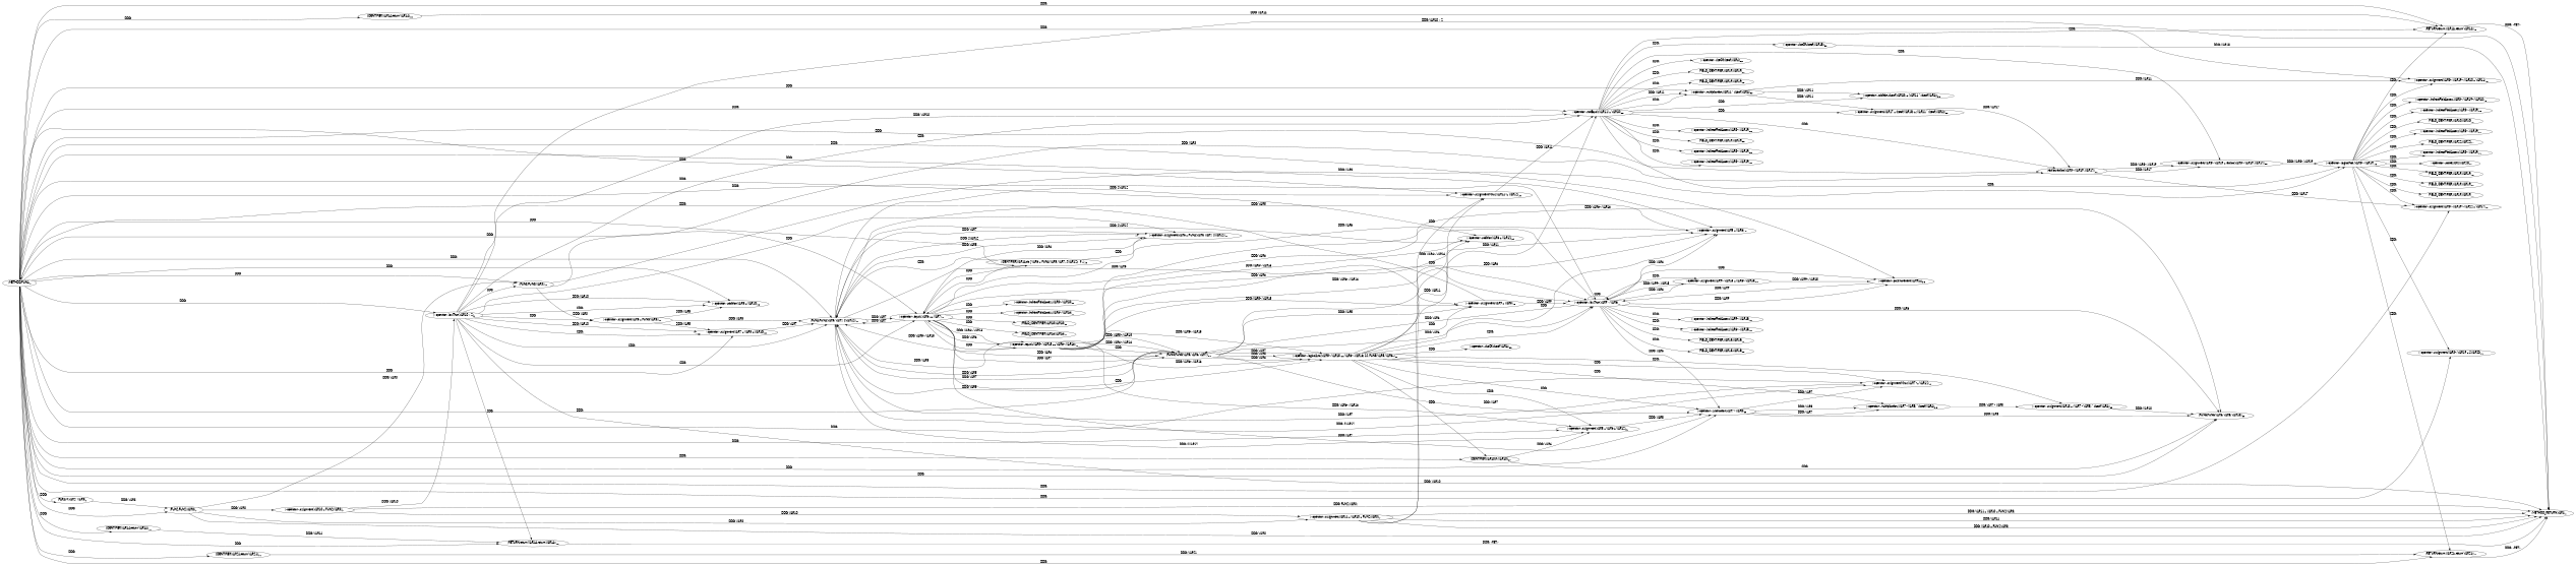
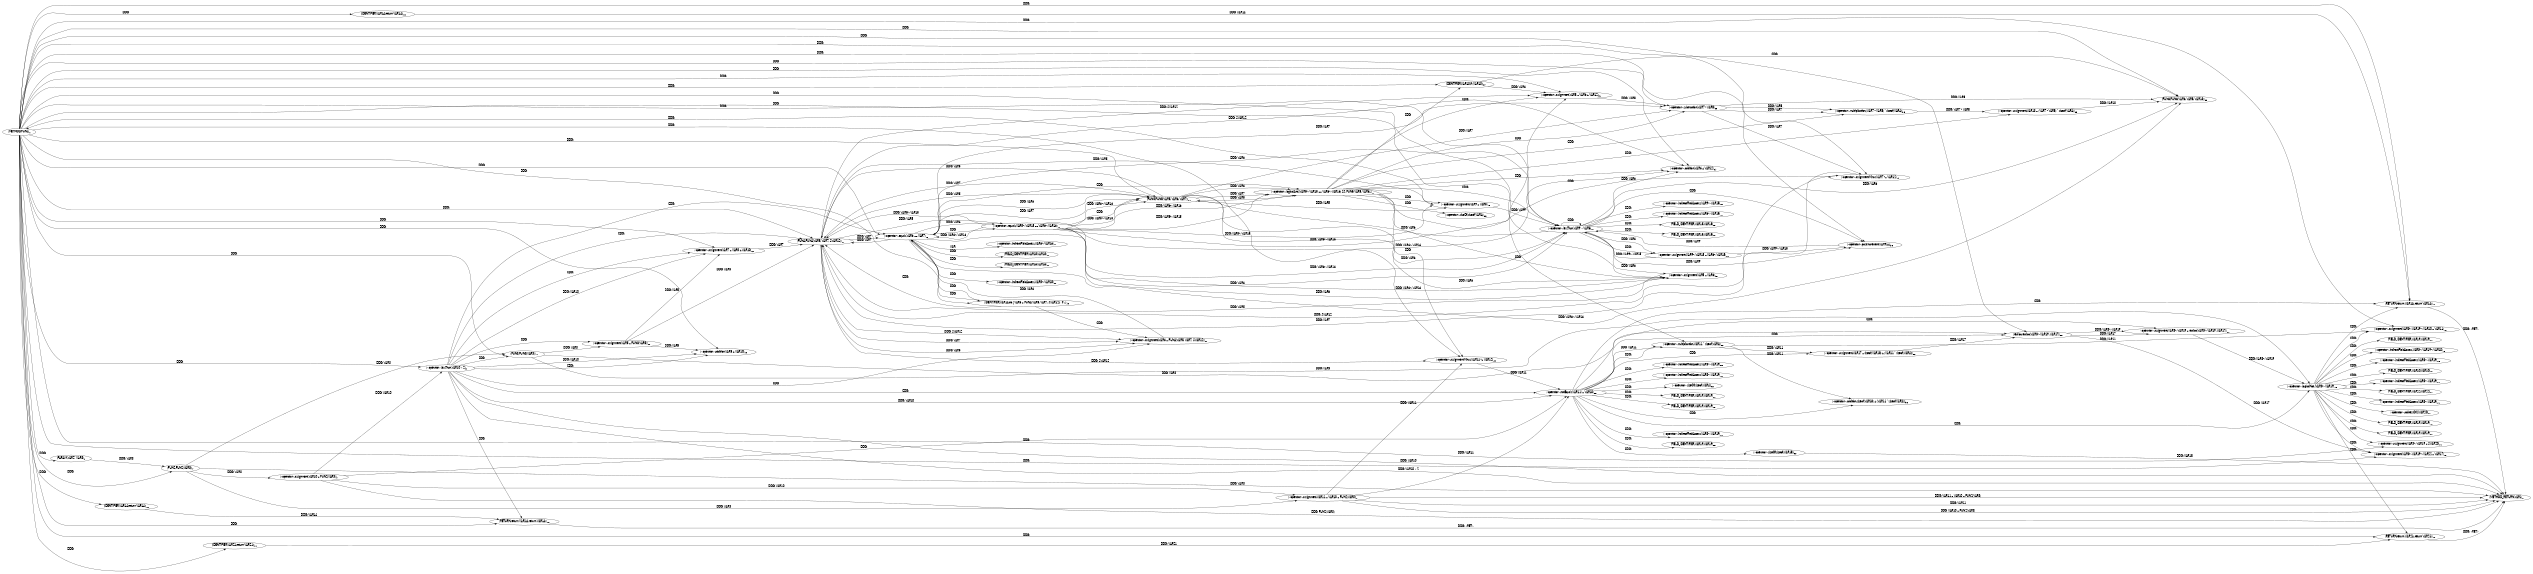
  digraph {
    fontname=Lato
    rankdir=LR
    node [fontname=Lato]
    edge [fontname=Lato]
    n1 [label=<(METHOD,FUN1)<SUB>1</SUB>>]
    n2 [label=<(PARAM,VAR2* VAR3)<SUB>1</SUB>>]
    n3 [label=<(&lt;operator&gt;.assignment,VAR7 = VAR5 + VAR10)<SUB>13</SUB>>]
    n4 [label=<(RETURN,return VAR14;,return VAR14;)<SUB>79</SUB>>]
    n5 [label=<(&lt;operator&gt;.lessThan,VAR10 &lt; 2)<SUB>9</SUB>>]
    n6 [label=<(IDENTIFIER,VAR14,do 	{ 		VAR6 = FUN4(VAR5, VAR7, &amp;VAR12);  		if ...)<SUB>48</SUB>>]
    n7 [label=<(&lt;operator&gt;.notEquals,VAR11 != VAR10)<SUB>50</SUB>>]
    n8 [label=<(IDENTIFIER,VAR14,return VAR14;)<SUB>79</SUB>>]
    n9 [label=<(RETURN,return VAR14;,return VAR14;)<SUB>10</SUB>>]
    n10 [label=<(FUN3,FUN3(VAR3))<SUB>12</SUB>>]
    n11 [label=<(&lt;operator&gt;.addition,VAR5 + VAR10)<SUB>13</SUB>>]
    n12 [label=<(&lt;operator&gt;.assignment,VAR3-&gt;VAR19-&gt;VAR10 = VAR11)<SUB>75</SUB>>]
    n13 [label=<(&lt;operator&gt;.assignment,VAR3-&gt;VAR19-&gt;VAR22 = VAR17)<SUB>79</SUB>>]
    n14 [label=<(FUN2,FUN2(VAR3))<SUB>7</SUB>>]
    n15 [label=<(IDENTIFIER,VAR14,return VAR14;)<SUB>10</SUB>>]
    n16 [label=<(&lt;operator&gt;.equals,VAR6 == VAR7)<SUB>19</SUB>>]
    n17 [label=<(FUN4,FUN4(VAR5, VAR7, &amp;VAR12))<SUB>17</SUB>>]
    n18 [label=<(&lt;operator&gt;.assignment,VAR8 = VAR6 + VAR12)<SUB>34</SUB>>]
    n19 [label=<(&lt;operator&gt;.assignmentMinus,VAR11 -= VAR12)<SUB>40</SUB>>]
    n20 [label=<(&lt;operator&gt;.assignmentMinus,VAR7 -= VAR12)<SUB>41</SUB>>]
    n21 [label=<(realloc,realloc(VAR3-&gt;VAR19, VAR17))<SUB>55</SUB>>]
    n22 [label=<(&lt;operator&gt;.assignment,VAR3-&gt;VAR19 = &amp;VAR20)<SUB>71</SUB>>]
    n23 [label=<(RETURN,return VAR21;,return VAR21;)<SUB>72</SUB>>]
    n24 [label=<(FUN5,FUN5(VAR5, VAR6, VAR7))<SUB>22</SUB>>]
    n25 [label=<(&lt;operator&gt;.lessThan,VAR9 &lt; VAR6)<SUB>27</SUB>>]
    n26 [label=<(IDENTIFIER,VAR13,if (VAR13))<SUB>37</SUB>>]
    n27 [label=<(&lt;operator&gt;.assignment,VAR5 = VAR6)<SUB>45</SUB>>]
    n28 [label=<(&lt;operator&gt;.multiplication,VAR11 * sizeof(VAR4))<SUB>53</SUB>>]
    n29 [label=<(IDENTIFIER,VAR21,return VAR21;)<SUB>72</SUB>>]
    n30 [label=<(&lt;operator&gt;.postIncrement,VAR9++)<SUB>30</SUB>>]
    n31 [label=<(&lt;operator&gt;.addition,VAR6 + VAR12)<SUB>34</SUB>>]
    n32 [label=<(FUN6,FUN6(VAR6, VAR8, VAR13))<SUB>38</SUB>>]
    n33 [label=<(&lt;operator&gt;.subtraction,VAR7 - VAR8)<SUB>35</SUB>>]
    n34 [label=<(METHOD_RETURN,VAR1)<SUB>1</SUB>>]
    n35 [label=<(&lt;operator&gt;.assignment,VAR5 = FUN3(VAR3))<SUB>12</SUB>>]
    n36 [label=<(&lt;operator&gt;.assignment,VAR6 = FUN4(VAR5, VAR7, &amp;VAR12))<SUB>17</SUB>>]
    n37 [label=<(&lt;operator&gt;.assignment,VAR17 = sizeof(VAR18) + (VAR11 * sizeof(VAR4)))<SUB>53</SUB>>]
    n38 [label=<(&lt;operator&gt;.assignment,VAR3-&gt;VAR19 = realloc(VAR3-&gt;VAR19, VAR17))<SUB>55</SUB>>]
    n39 [label=<(&lt;operator&gt;.logicalNot,!VAR3-&gt;VAR19)<SUB>69</SUB>>]
    n40 [label=<(&lt;operator&gt;.addition,sizeof(VAR18) + (VAR11 * sizeof(VAR4)))<SUB>53</SUB>>]
    n41 [label=<(&lt;operator&gt;.sizeOf,sizeof(VAR18))<SUB>53</SUB>>]
    n42 [label=<(&lt;operator&gt;.indirectFieldAccess,VAR3-&gt;VAR19)<SUB>55</SUB>>]
    n43 [label=<(FIELD_IDENTIFIER,VAR19,VAR19)<SUB>55</SUB>>]
    n44 [label=<(&lt;operator&gt;.indirectFieldAccess,VAR3-&gt;VAR19)<SUB>55</SUB>>]
    n45 [label=<(&lt;operator&gt;.indirectFieldAccess,VAR3-&gt;VAR19)<SUB>69</SUB>>]
    n46 [label=<(&lt;operator&gt;.sizeOf,sizeof(VAR4))<SUB>53</SUB>>]
    n47 [label=<(FIELD_IDENTIFIER,VAR19,VAR19)<SUB>55</SUB>>]
    n48 [label=<(FIELD_IDENTIFIER,VAR19,VAR19)<SUB>69</SUB>>]
    n49 [label=<(&lt;operator&gt;.assignment,VAR11 = VAR10 = FUN2(VAR3))<SUB>7</SUB>>]
    n50 [label=<(&lt;operator&gt;.assignment,VAR10 = FUN2(VAR3))<SUB>7</SUB>>]
    n51 [label=<(&lt;operator&gt;.logicalAnd,(VAR5-&gt;VAR15 == VAR6-&gt;VAR16) &amp;&amp; FUN5(VAR5, VAR6...)<SUB>22</SUB>>]
    n52 [label=<(&lt;operator&gt;.equals,VAR5-&gt;VAR15 == VAR6-&gt;VAR16)<SUB>22</SUB>>]
    n53 [label=<(&lt;operator&gt;.indirectFieldAccess,VAR5-&gt;VAR15)<SUB>22</SUB>>]
    n54 [label=<(&lt;operator&gt;.indirectFieldAccess,VAR6-&gt;VAR16)<SUB>22</SUB>>]
    n55 [label=<(FIELD_IDENTIFIER,VAR15,VAR15)<SUB>22</SUB>>]
    n56 [label=<(FIELD_IDENTIFIER,VAR16,VAR16)<SUB>22</SUB>>]
    n57 [label=<(&lt;operator&gt;.assignment,VAR9 = VAR5)<SUB>25</SUB>>]
    n58 [label=<(&lt;operator&gt;.assignment,VAR9-&gt;VAR15 = VAR6-&gt;VAR15)<SUB>29</SUB>>]
    n59 [label=<(&lt;operator&gt;.indirectFieldAccess,VAR9-&gt;VAR15)<SUB>29</SUB>>]
    n60 [label=<(&lt;operator&gt;.indirectFieldAccess,VAR6-&gt;VAR15)<SUB>29</SUB>>]
    n61 [label=<(FIELD_IDENTIFIER,VAR15,VAR15)<SUB>29</SUB>>]
    n62 [label=<(FIELD_IDENTIFIER,VAR15,VAR15)<SUB>29</SUB>>]
    n63 [label=<(&lt;operator&gt;.multiplication,(VAR7 - VAR8) * sizeof(VAR4))<SUB>35</SUB>>]
    n64 [label=<(&lt;operator&gt;.indirectFieldAccess,VAR3-&gt;VAR19-&gt;VAR10)<SUB>75</SUB>>]
    n65 [label=<(&lt;operator&gt;.indirectFieldAccess,VAR3-&gt;VAR19)<SUB>75</SUB>>]
    n66 [label=<(FIELD_IDENTIFIER,VAR10,VAR10)<SUB>75</SUB>>]
    n67 [label=<(&lt;operator&gt;.indirectFieldAccess,VAR3-&gt;VAR19)<SUB>76</SUB>>]
    n68 [label=<(FIELD_IDENTIFIER,VAR22,VAR22)<SUB>76</SUB>>]
    n69 [label=<(&lt;operator&gt;.indirectFieldAccess,VAR3-&gt;VAR19)<SUB>71</SUB>>]
    n70 [label=<(&lt;operator&gt;.addressOf,&amp;VAR20)<SUB>71</SUB>>]
    n71 [label=<(FIELD_IDENTIFIER,VAR19,VAR19)<SUB>75</SUB>>]
    n72 [label=<(FIELD_IDENTIFIER,VAR19,VAR19)<SUB>76</SUB>>]
    n73 [label=<(FIELD_IDENTIFIER,VAR19,VAR19)<SUB>71</SUB>>]
    n74 [label=<(&lt;operator&gt;.assignment,VAR13 = (VAR7 - VAR8) * sizeof(VAR4))<SUB>35</SUB>>]
    n75 [label=<(&lt;operator&gt;.sizeOf,sizeof(VAR4))<SUB>35</SUB>>]
    n1 -> n2 [label="DDG: "]
    n1 -> n3 [label="DDG: "]
    n1 -> n4 [label="DDG: "]
    n1 -> n5 [label="DDG: "]
    n1 -> n6 [label="DDG: "]
-   n1 -> n7 [label="DDG: "]
+   n50 -> n7 [label="DDG: "]
    n1 -> n8 [label="DDG: "]
    n1 -> n9 [label="DDG: "]
    n1 -> n10 [label="DDG: "]
    n1 -> n11 [label="DDG: "]
    n1 -> n12 [label="DDG: "]
    n1 -> n13 [label="DDG: "]
    n1 -> n14 [label="DDG: "]
    n1 -> n15 [label="DDG: "]
    n1 -> n16 [label="DDG: "]
    n1 -> n17 [label="DDG: "]
    n1 -> n18 [label="DDG: "]
    n1 -> n19 [label="DDG: "]
    n1 -> n20 [label="DDG: "]
    n1 -> n21 [label="DDG: "]
    n1 -> n22 [label="DDG: "]
    n1 -> n23 [label="DDG: "]
    n1 -> n24 [label="DDG: "]
    n1 -> n25 [label="DDG: "]
    n1 -> n26 [label="DDG: "]
    n1 -> n27 [label="DDG: "]
    n1 -> n28 [label="DDG: "]
    n1 -> n29 [label="DDG: "]
    n1 -> n30 [label="DDG: "]
    n1 -> n31 [label="DDG: "]
    n1 -> n32 [label="DDG: "]
    n1 -> n33 [label="DDG: "]
    n2 -> n14 [label="DDG: VAR3"]
    n3 -> n17 [label="DDG: VAR7"]
    n4 -> n34 [label="DDG: &lt;RET&gt;"]
    n5 -> n3 [label="DDG: VAR10"]
    n5 -> n3 [label="CDG: "]
    n5 -> n7 [label="DDG: VAR10"]
    n5 -> n7 [label="CDG: "]
    n5 -> n9 [label="CDG: "]
    n5 -> n10 [label="CDG: "]
    n5 -> n11 [label="DDG: VAR10"]
    n5 -> n11 [label="CDG: "]
    n5 -> n16 [label="CDG: "]
    n5 -> n17 [label="CDG: "]
    n5 -> n34 [label="DDG: VAR10"]
    n5 -> n34 [label="DDG: VAR10 &lt; 2"]
    n5 -> n35 [label="CDG: "]
    n5 -> n36 [label="CDG: "]
    n6 -> n16 [label="CDG: "]
    n6 -> n17 [label="CDG: "]
    n6 -> n36 [label="CDG: "]
    n7 -> n4 [label="CDG: "]
    n7 -> n21 [label="CDG: "]
    n7 -> n28 [label="DDG: VAR11"]
    n7 -> n28 [label="CDG: "]
    n7 -> n37 [label="CDG: "]
    n7 -> n38 [label="CDG: "]
    n7 -> n39 [label="CDG: "]
    n7 -> n40 [label="CDG: "]
    n7 -> n41 [label="CDG: "]
    n7 -> n42 [label="CDG: "]
    n7 -> n43 [label="CDG: "]
    n7 -> n44 [label="CDG: "]
    n7 -> n45 [label="CDG: "]
    n7 -> n46 [label="CDG: "]
    n7 -> n47 [label="CDG: "]
    n7 -> n48 [label="CDG: "]
    n8 -> n4 [label="DDG: VAR14"]
    n9 -> n34 [label="DDG: &lt;RET&gt;"]
    n10 -> n21 [label="DDG: VAR3"]
    n10 -> n35 [label="DDG: VAR3"]
    n10 -> n39 [label="DDG: VAR3"]
    n14 -> n10 [label="DDG: VAR3"]
    n14 -> n34 [label="DDG: VAR3"]
    n14 -> n49 [label="DDG: VAR3"]
    n14 -> n50 [label="DDG: VAR3"]
    n15 -> n9 [label="DDG: VAR14"]
    n16 -> n6 [label="CDG: "]
    n16 -> n17 [label="DDG: VAR7"]
    n16 -> n24 [label="DDG: VAR6"]
    n16 -> n24 [label="DDG: VAR7"]
    n16 -> n25 [label="DDG: VAR6"]
    n16 -> n27 [label="DDG: VAR6"]
    n16 -> n33 [label="DDG: VAR7"]
    n16 -> n51 [label="CDG: "]
    n16 -> n52 [label="DDG: VAR6"]
    n16 -> n52 [label="CDG: "]
    n16 -> n53 [label="CDG: "]
-   n16 -> n54 [label="CDG: "]
+   n16 -> n54 [label="VAR: "]
    n16 -> n55 [label="CDG: "]
    n16 -> n56 [label="CDG: "]
    n17 -> n16 [label="DDG: VAR7"]
    n17 -> n18 [label="DDG: &amp;VAR12"]
    n17 -> n19 [label="DDG: &amp;VAR12"]
    n17 -> n20 [label="DDG: &amp;VAR12"]
    n17 -> n24 [label="DDG: VAR5"]
    n17 -> n31 [label="DDG: &amp;VAR12"]
    n17 -> n36 [label="DDG: VAR5"]
    n17 -> n36 [label="DDG: VAR7"]
    n17 -> n36 [label="DDG: &amp;VAR12"]
    n17 -> n52 [label="DDG: VAR5"]
    n17 -> n57 [label="DDG: VAR5"]
    n18 -> n33 [label="DDG: VAR8"]
    n19 -> n7 [label="DDG: VAR11"]
    n20 -> n17 [label="DDG: VAR7"]
    n21 -> n13 [label="DDG: VAR17"]
    n21 -> n38 [label="DDG: VAR3-&gt;VAR19"]
    n21 -> n38 [label="DDG: VAR17"]
    n23 -> n34 [label="DDG: &lt;RET&gt;"]
    n24 -> n17 [label="DDG: VAR5"]
    n24 -> n17 [label="DDG: VAR7"]
    n24 -> n25 [label="DDG: VAR6"]
    n24 -> n27 [label="DDG: VAR6"]
    n24 -> n33 [label="DDG: VAR7"]
    n24 -> n51 [label="DDG: VAR5"]
    n24 -> n51 [label="DDG: VAR6"]
    n24 -> n51 [label="DDG: VAR7"]
    n24 -> n57 [label="DDG: VAR5"]
    n25 -> n16 [label="DDG: VAR6"]
    n25 -> n24 [label="DDG: VAR6"]
    n25 -> n25 [label="CDG: "]
    n25 -> n27 [label="DDG: VAR6"]
    n25 -> n30 [label="DDG: VAR9"]
    n25 -> n30 [label="CDG: "]
-   n25 -> n33 [label="DDG: VAR6"]
+   n25 -> n31 [label="DDG: VAR6"]
    n25 -> n32 [label="DDG: VAR6"]
    n25 -> n58 [label="DDG: VAR6"]
    n25 -> n58 [label="CDG: "]
    n25 -> n59 [label="CDG: "]
    n25 -> n60 [label="CDG: "]
    n25 -> n61 [label="CDG: "]
    n25 -> n62 [label="CDG: "]
    n26 -> n18 [label="DDG: VAR6"]
    n26 -> n32 [label="CDG: "]
    n27 -> n17 [label="DDG: VAR5"]
    n28 -> n12 [label="DDG: VAR11"]
    n28 -> n37 [label="DDG: VAR11"]
    n28 -> n40 [label="DDG: VAR11"]
    n29 -> n23 [label="DDG: VAR21"]
    n30 -> n25 [label="DDG: VAR9"]
    n33 -> n20 [label="DDG: VAR7"]
    n33 -> n32 [label="DDG: VAR8"]
    n33 -> n63 [label="DDG: VAR7"]
    n33 -> n63 [label="DDG: VAR8"]
    n35 -> n3 [label="DDG: VAR5"]
    n35 -> n11 [label="DDG: VAR5"]
    n35 -> n17 [label="DDG: VAR5"]
    n36 -> n16 [label="DDG: VAR6"]
    n37 -> n21 [label="DDG: VAR17"]
    n38 -> n39 [label="DDG: VAR3-&gt;VAR19"]
    n39 -> n4 [label="CDG: "]
    n39 -> n12 [label="CDG: "]
    n39 -> n13 [label="CDG: "]
    n39 -> n22 [label="CDG: "]
    n39 -> n23 [label="CDG: "]
    n39 -> n64 [label="CDG: "]
    n39 -> n65 [label="CDG: "]
    n39 -> n66 [label="CDG: "]
    n39 -> n67 [label="CDG: "]
    n39 -> n68 [label="CDG: "]
    n39 -> n69 [label="CDG: "]
    n39 -> n70 [label="CDG: "]
    n39 -> n71 [label="CDG: "]
    n39 -> n72 [label="CDG: "]
    n39 -> n73 [label="CDG: "]
    n41 -> n34 [label="DDG: VAR18"]
    n49 -> n7 [label="DDG: VAR11"]
    n49 -> n19 [label="DDG: VAR11"]
    n49 -> n34 [label="DDG: VAR11"]
    n49 -> n34 [label="DDG: VAR10 = FUN2(VAR3)"]
    n49 -> n34 [label="DDG: VAR11 = VAR10 = FUN2(VAR3)"]
    n50 -> n5 [label="DDG: VAR10"]
    n50 -> n34 [label="DDG: FUN2(VAR3)"]
    n50 -> n49 [label="DDG: VAR10"]
    n51 -> n18 [label="CDG: "]
    n51 -> n19 [label="CDG: "]
    n51 -> n20 [label="CDG: "]
    n51 -> n25 [label="CDG: "]
    n51 -> n26 [label="CDG: "]
    n51 -> n27 [label="CDG: "]
    n51 -> n31 [label="CDG: "]
    n51 -> n33 [label="CDG: "]
    n51 -> n57 [label="CDG: "]
    n51 -> n63 [label="CDG: "]
    n51 -> n74 [label="CDG: "]
    n51 -> n75 [label="CDG: "]
    n52 -> n16 [label="DDG: VAR6-&gt;VAR16"]
    n52 -> n17 [label="DDG: VAR5-&gt;VAR15"]
    n52 -> n18 [label="DDG: VAR6-&gt;VAR16"]
    n52 -> n24 [label="DDG: VAR5-&gt;VAR15"]
    n52 -> n24 [label="DDG: VAR6-&gt;VAR16"]
    n52 -> n24 [label="CDG: "]
    n52 -> n25 [label="DDG: VAR6-&gt;VAR16"]
    n52 -> n27 [label="DDG: VAR6-&gt;VAR16"]
    n52 -> n31 [label="DDG: VAR6-&gt;VAR16"]
    n52 -> n32 [label="DDG: VAR6-&gt;VAR16"]
    n52 -> n51 [label="DDG: VAR5-&gt;VAR15"]
    n52 -> n51 [label="DDG: VAR6-&gt;VAR16"]
    n52 -> n57 [label="DDG: VAR5-&gt;VAR15"]
    n57 -> n1 [label="DDG: "]
    n57 -> n25 [label="DDG: VAR9"]
    n58 -> n25 [label="DDG: VAR9-&gt;VAR15"]
    n58 -> n30 [label="DDG: VAR9-&gt;VAR15"]
    n63 -> n74 [label="DDG: VAR7 - VAR8"]
    n74 -> n32 [label="DDG: VAR13"]
  }
